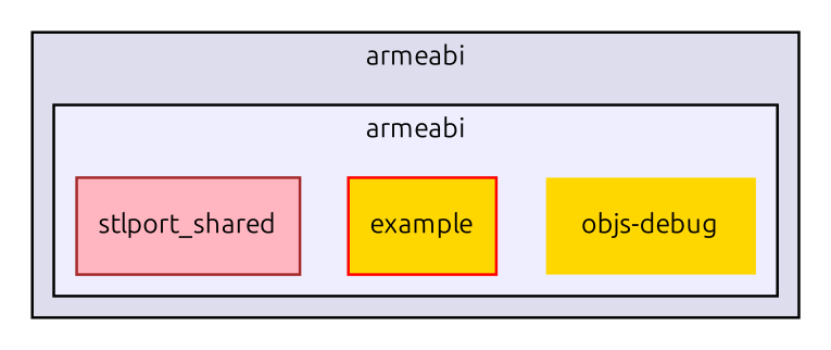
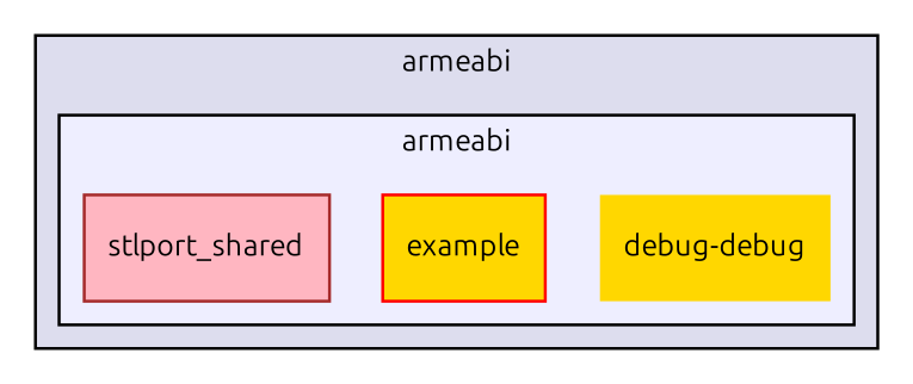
  digraph {
    compound=true
    fontname=Ubuntu
    node [fontname=Ubuntu fontsize=10 shape=box style=filled fillcolor=gold]
-   n1 [label="objs-debug" shape=plaintext color=darkorange]
+   n1 [label="debug-debug" shape=plaintext color=darkorange]
    n2 [color=red label=example]
    n3 [color=brown fillcolor=lightpink label=stlport_shared]
    subgraph cluster_1 {
      bgcolor="#ddddee"
      fontsize=10
      label=armeabi
      pencolor=black
      subgraph cluster_2 {
        bgcolor="#eeeeff"
        fontsize=10
        pencolor=black
        n1
        n2
        n3
      }
    }
  }
